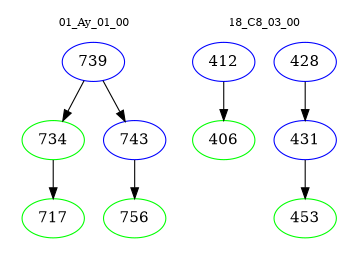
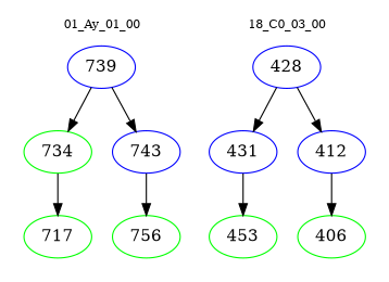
  digraph {
    node [color=blue]
    edge [color=black]
    n1 [label=739]
    n2 [color=green label=734]
    n3 [label=743]
    n4 [color=green label=717]
    n5 [color=green label=756]
    n6 [label=428]
    n7 [label=431]
    n8 [label=412]
    n9 [color=green label=453]
    n10 [color=green label=406]
    subgraph cluster_1 {
      color=white
      fontsize=10
      label="01_Ay_01_00"
      n1
      n2
      n3
      n4
      n5
    }
    subgraph cluster_2 {
      color=white
      fontsize=10
-     label="18_C8_03_00"
+     label="18_C0_03_00"
      n6
      n7
      n8
      n9
      n10
    }
    n1 -> n2
    n1 -> n3
    n2 -> n4
    n3 -> n5
    n6 -> n7
+   n6 -> n8
    n7 -> n9
    n8 -> n10
  }
